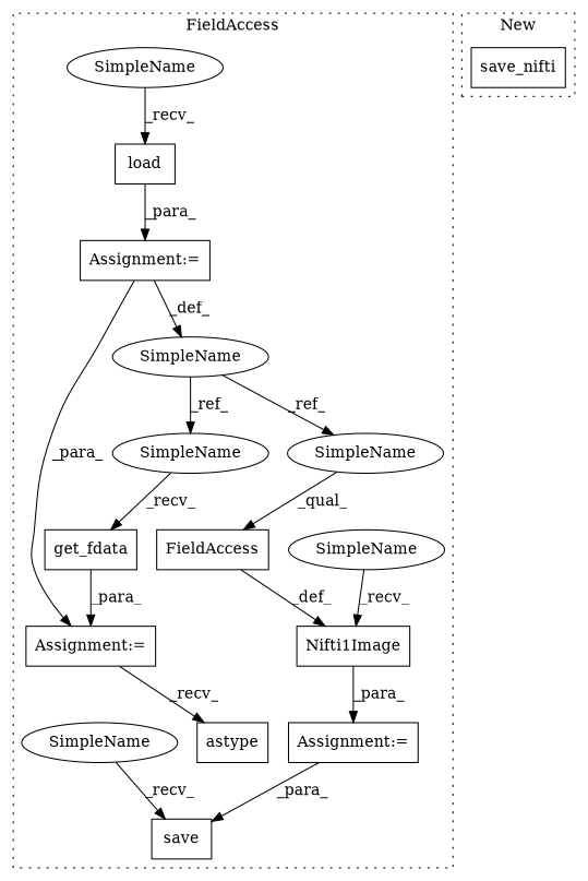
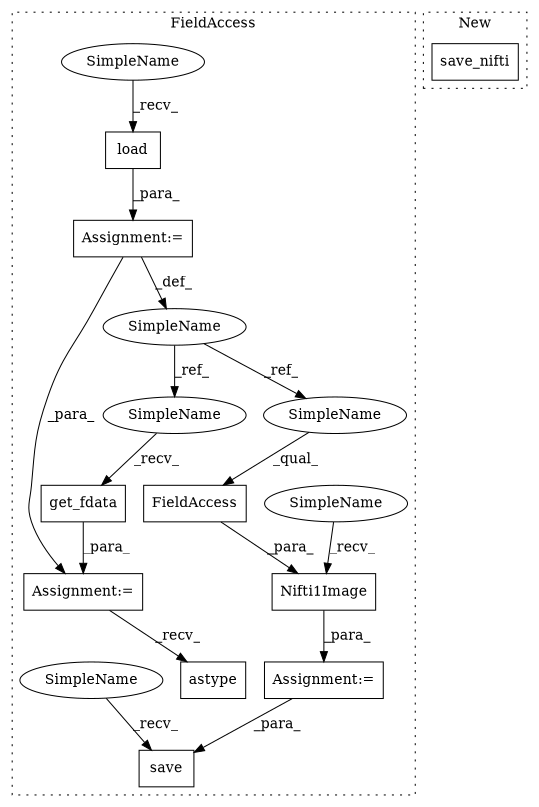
  digraph {
    node [a=32 l=7 s=1665 shape=box]
    n1 [l=11 label=get_fdata s=1458]
    n2 [a=42 label=SimpleName s=1404 shape=ellipse]
    n3 [a=22 l=14 label=FieldAccess]
    n4 [l="5,1" label=load s="1420,1434"]
    n5 [l="12,1" label=Nifti1Image s="1628,1679"]
    n6 [l="5,1" label=save s="1745,1768"]
    n7 [a=7 l=1 label="Assignment:=" s=1411]
    n8 [l="7,1" label=astype s="1645,1663"]
    n9 [a=7 l=1 label="Assignment:=" s=1449]
    n10 [a=7 l=1 label="Assignment:=" s=1619]
    n11 [a=42 label=SimpleName s=1450 shape=ellipse]
    n12 [a=42 label=SimpleName shape=ellipse]
    n13 [a=42 label=SimpleName s=1620 shape=ellipse]
    n14 [a=42 label=SimpleName s=1412 shape=ellipse]
    n15 [a=42 label=SimpleName s=1737 shape=ellipse]
    n16 [l="11,1" label=save_nifti s="1676,1708"]
    subgraph cluster_1 {
      label=FieldAccess
      style=dotted
      n1
      n2
      n3
      n4
      n5
      n6
      n7
      n8
      n9
      n10
      n11
      n12
      n13
      n14
      n15
    }
    subgraph cluster_2 {
      label=New
      style=dotted
      n16
    }
    n1 -> n9 [label=_para_]
    n2 -> n11 [label=_ref_]
    n2 -> n12 [label=_ref_]
-   n3 -> n5 [label=_def_]
+   n3 -> n5 [label=_para_]
    n4 -> n7 [label=_para_]
    n5 -> n10 [label=_para_]
    n7 -> n2 [label=_def_]
    n7 -> n9 [label=_para_]
    n9 -> n8 [label=_recv_]
    n10 -> n6 [label=_para_]
    n11 -> n1 [label=_recv_]
    n12 -> n3 [label=_qual_]
    n13 -> n5 [label=_recv_]
    n14 -> n4 [label=_recv_]
    n15 -> n6 [label=_recv_]
  }
